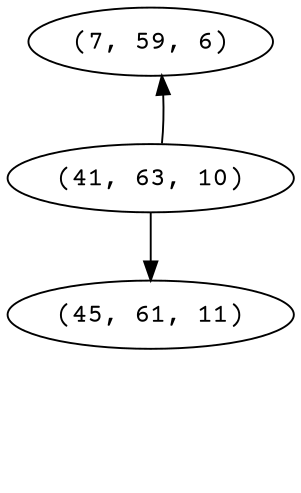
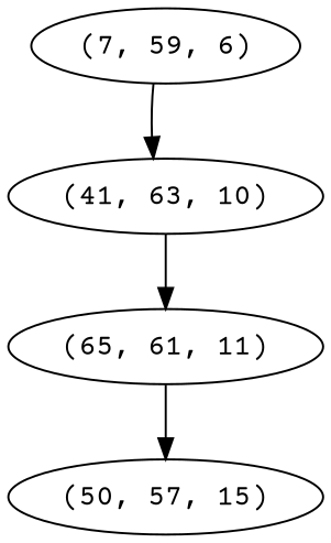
  digraph {
    fontname="Courier Prime"
    node [fontname="Courier Prime"]
    edge [fontname="Courier Prime"]
    n1 [label="(7, 59, 6)"]
    "(41, 63, 10)"
-   "(45, 61, 11)"
-   "(41, 63, 10)" -> n1
+   "(45, 61, 11)" [label="(65, 61, 11)"]
+   "(50, 57, 15)"
+   n1 -> "(41, 63, 10)"
    "(41, 63, 10)" -> "(45, 61, 11)"
+   "(45, 61, 11)" -> "(50, 57, 15)"
  }
